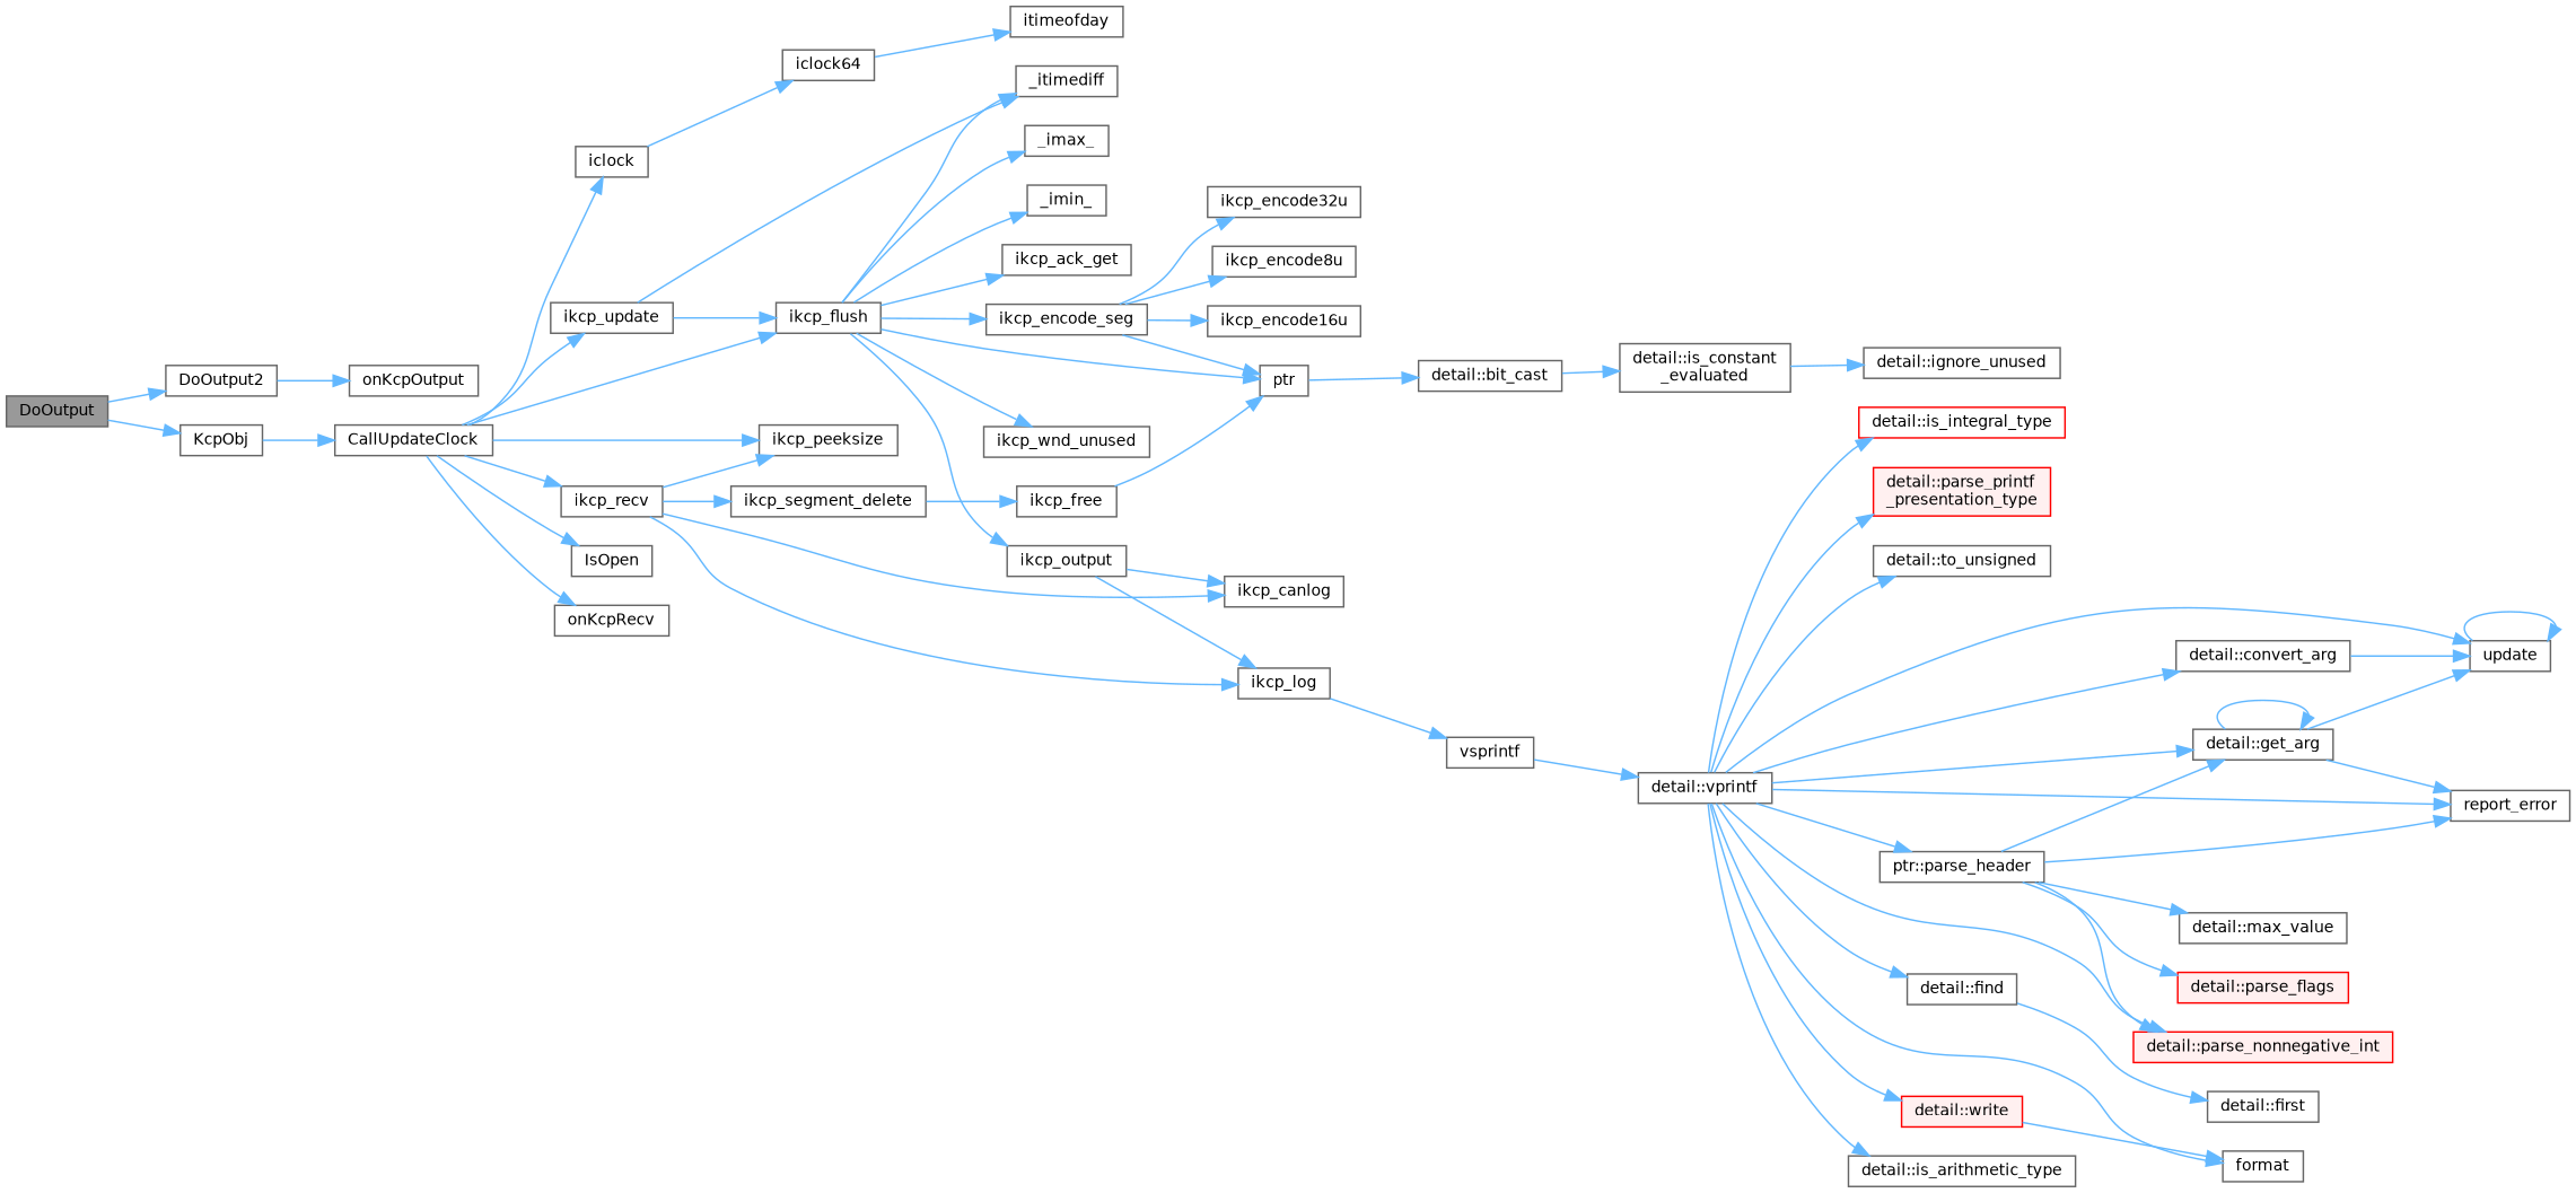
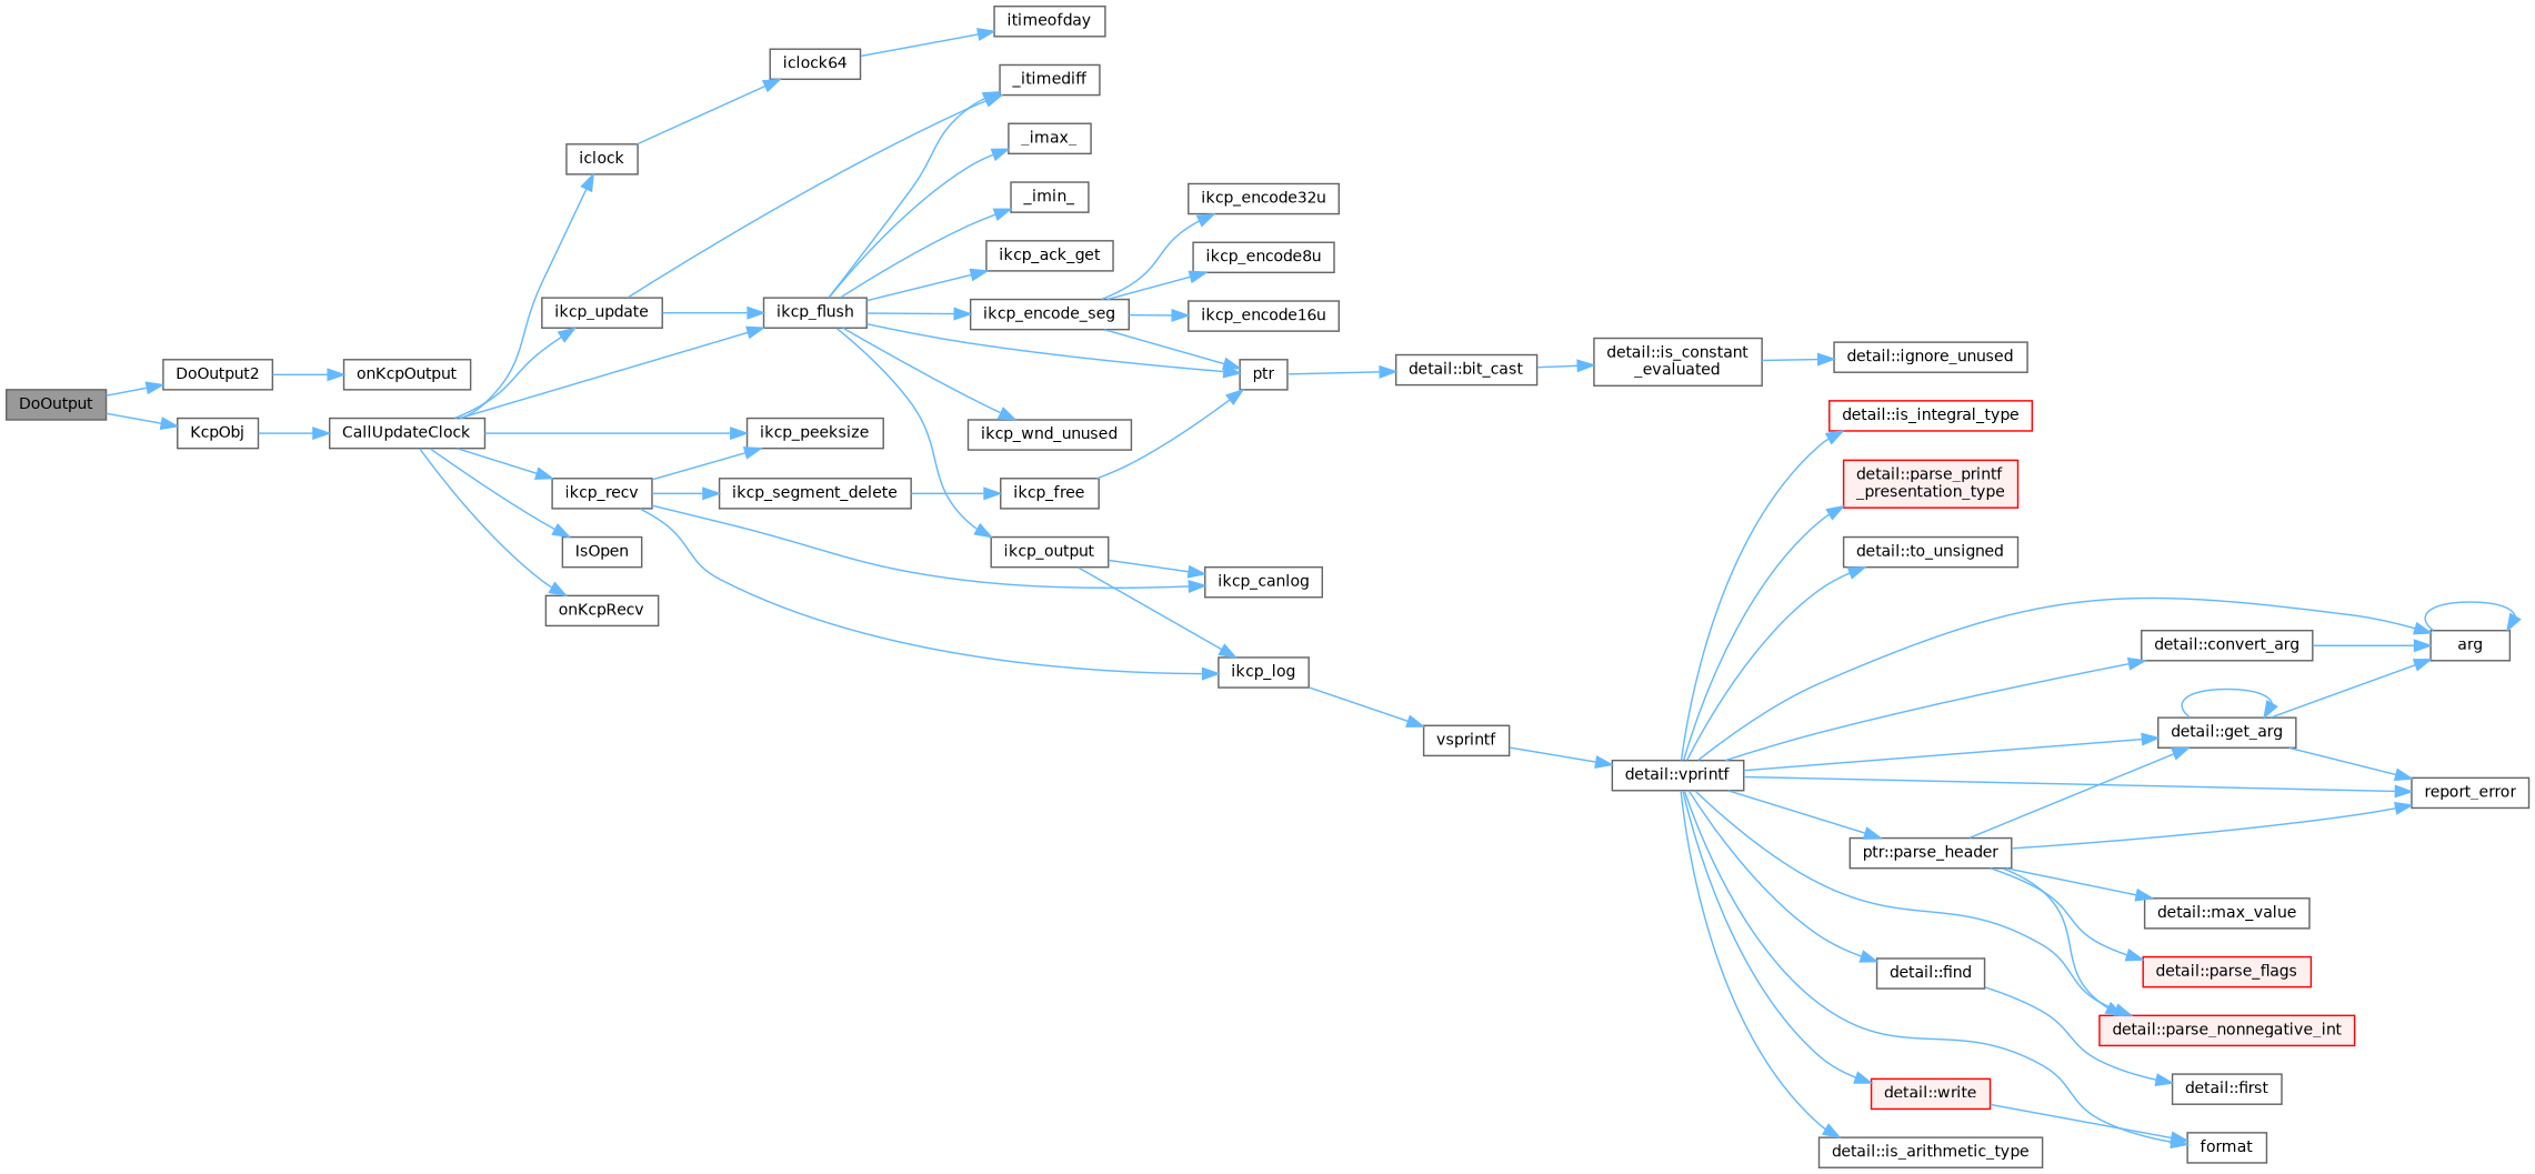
  digraph {
    rankdir=LR
    node [color=grey40 fillcolor=white fontname=Helvetica fontsize=10 shape=box style=filled]
    edge [color=steelblue1 fontname=Helvetica fontsize=10 labelfontname=Helvetica labelfontsize=10 style=solid]
    n1 [color=gray40 fillcolor=grey60 fontcolor=black height=0.2 label=DoOutput width=0.4]
    n2 [height=0.2 label=DoOutput2 width=0.4]
    n3 [height=0.2 label=KcpObj width=0.4]
    n4 [height=0.2 label=onKcpOutput width=0.4]
    n5 [height=0.2 label=CallUpdateClock width=0.4]
    n6 [height=0.2 label=iclock width=0.4]
    n7 [height=0.2 label=ikcp_flush width=0.4]
    n8 [height=0.2 label=ikcp_peeksize width=0.4]
    n9 [height=0.2 label=ikcp_recv width=0.4]
    n10 [height=0.2 label=ikcp_update width=0.4]
    n11 [height=0.2 label=IsOpen width=0.4]
    n12 [height=0.2 label=onKcpRecv width=0.4]
    n13 [height=0.2 label=iclock64 width=0.4]
    n14 [height=0.2 label=_imax_ width=0.4]
    n15 [height=0.2 label=_imin_ width=0.4]
    n16 [height=0.2 label=_itimediff width=0.4]
    n17 [height=0.2 label=ikcp_ack_get width=0.4]
    n18 [height=0.2 label=ikcp_encode_seg width=0.4]
    n19 [height=0.2 label=ptr width=0.4]
    n20 [height=0.2 label=ikcp_output width=0.4]
    n21 [height=0.2 label=ikcp_wnd_unused width=0.4]
    n22 [height=0.2 label=ikcp_canlog width=0.4]
    n23 [height=0.2 label=ikcp_log width=0.4]
    n24 [height=0.2 label=ikcp_segment_delete width=0.4]
    n25 [height=0.2 label=itimeofday width=0.4]
    n26 [height=0.2 label=ikcp_encode16u width=0.4]
    n27 [height=0.2 label=ikcp_encode32u width=0.4]
    n28 [height=0.2 label=ikcp_encode8u width=0.4]
    n29 [height=0.2 label="detail::bit_cast" width=0.4]
    n30 [height=0.2 label="detail::is_constant\l_evaluated" width=0.4]
    n31 [height=0.2 label="detail::ignore_unused" width=0.4]
    n32 [height=0.2 label=vsprintf width=0.4]
    n33 [height=0.2 label="detail::vprintf" width=0.4]
-   n34 [height=0.2 label=update width=0.4]
+   n34 [height=0.2 label=arg width=0.4]
    n35 [height=0.2 label="detail::convert_arg" width=0.4]
    n36 [height=0.2 label="detail::find" width=0.4]
    n37 [height=0.2 label=format width=0.4]
    n38 [height=0.2 label="detail::get_arg" width=0.4]
    n39 [height=0.2 label=report_error width=0.4]
    n40 [height=0.2 label="detail::is_arithmetic_type" width=0.4]
    n41 [color=red height=0.2 label="detail::is_integral_type" width=0.4]
    n42 [height=0.2 label="ptr::parse_header" width=0.4]
    n43 [color=red fillcolor="#FFF0F0" height=0.2 label="detail::parse_nonnegative_int" width=0.4]
    n44 [color=red fillcolor="#FFF0F0" height=0.2 label="detail::parse_printf\l_presentation_type" width=0.4]
    n45 [height=0.2 label="detail::to_unsigned" width=0.4]
    n46 [color=red fillcolor="#FFF0F0" height=0.2 label="detail::write" width=0.4]
    n47 [height=0.2 label="detail::first" width=0.4]
    n48 [height=0.2 label="detail::max_value" width=0.4]
    n49 [color=red fillcolor="#FFF0F0" height=0.2 label="detail::parse_flags" width=0.4]
    n50 [height=0.2 label=ikcp_free width=0.4]
    n1 -> n2
    n1 -> n3
    n2 -> n4
    n3 -> n5
    n5 -> n6
    n5 -> n7
    n5 -> n8
    n5 -> n9
    n5 -> n10
    n5 -> n11
    n5 -> n12
    n6 -> n13
    n7 -> n14
    n7 -> n15
    n7 -> n16
    n7 -> n17
    n7 -> n18
    n7 -> n19
    n7 -> n20
    n7 -> n21
    n9 -> n8
    n9 -> n22
    n9 -> n23
    n9 -> n24
    n10 -> n7
    n10 -> n16
    n13 -> n25
    n18 -> n19
    n18 -> n26
    n18 -> n27
    n18 -> n28
    n19 -> n29
    n20 -> n22
    n20 -> n23
    n23 -> n32
    n24 -> n50
    n29 -> n30
    n30 -> n31
    n32 -> n33
    n33 -> n34
    n33 -> n35
    n33 -> n36
    n33 -> n37
    n33 -> n38
    n33 -> n39
    n33 -> n40
    n33 -> n41
    n33 -> n42
    n33 -> n43
    n33 -> n44
    n33 -> n45
    n33 -> n46
    n34 -> n34
    n35 -> n34
    n36 -> n47
    n38 -> n34
    n38 -> n38
    n38 -> n39
    n42 -> n38
    n42 -> n39
    n42 -> n43
    n42 -> n48
    n42 -> n49
    n46 -> n37
    n50 -> n19
  }
